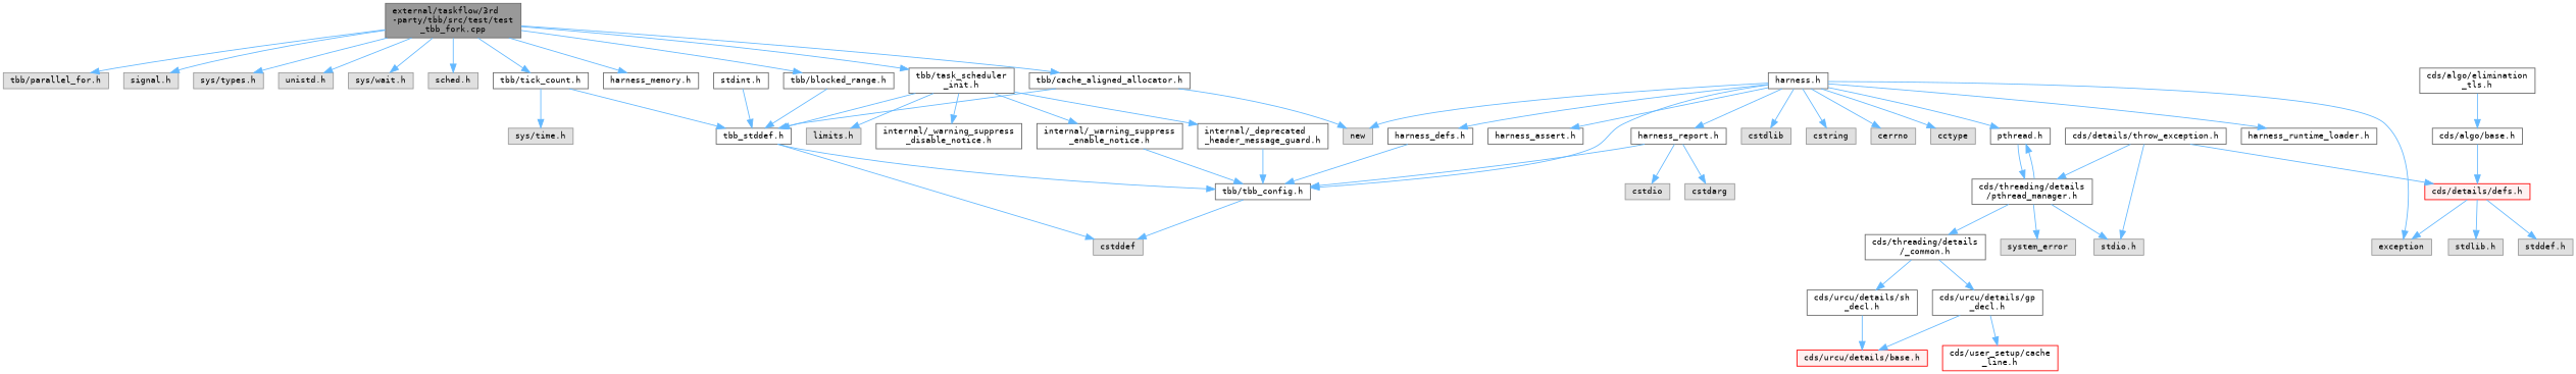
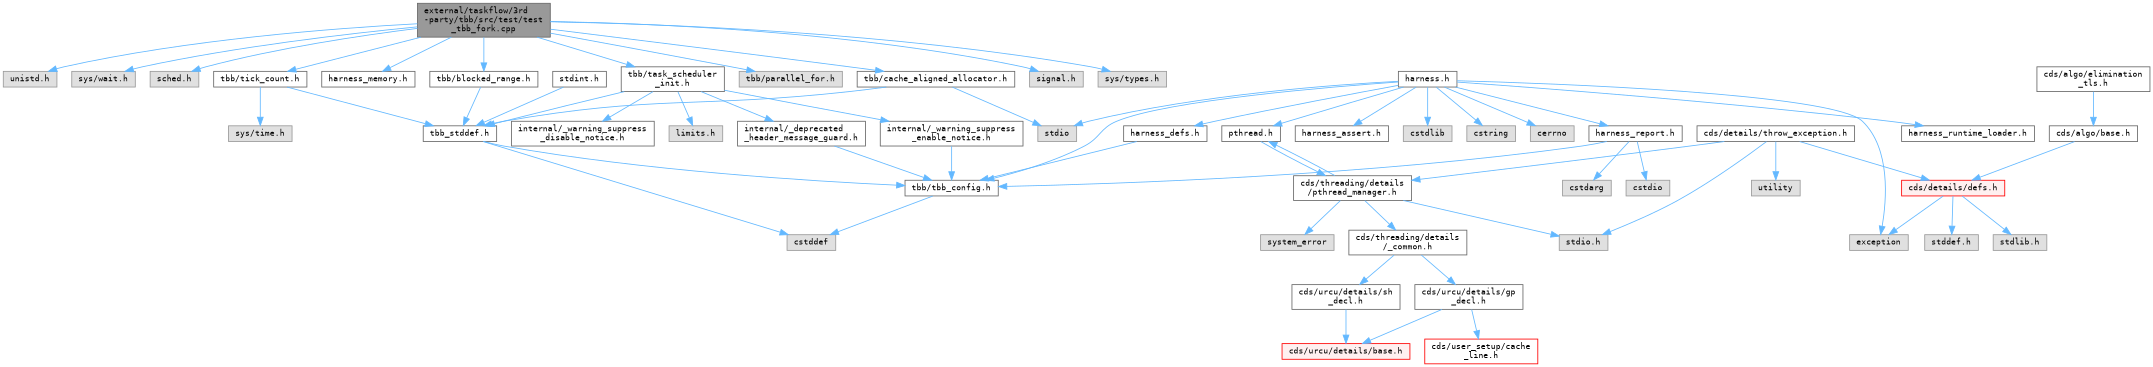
  digraph {
    fontname="DejaVu Sans Mono"
    node [color=grey40 fillcolor=white fontname="DejaVu Sans Mono" fontsize=10 shape=box style=filled]
    edge [color=steelblue1 fontname="DejaVu Sans Mono" fontsize=10 labelfontname=Helvetica labelfontsize=10 style=solid]
    n1 [color=gray40 fillcolor=grey60 fontcolor=black height=0.2 label="external/taskflow/3rd\l-party/tbb/src/test/test\l_tbb_fork.cpp" width=0.4]
    n2 [height=0.2 label="tbb/task_scheduler\l_init.h" width=0.4]
    n3 [height=0.2 label="tbb/blocked_range.h" width=0.4]
    n4 [height=0.2 label="tbb/cache_aligned_allocator.h" width=0.4]
    n5 [color=grey60 fillcolor="#E0E0E0" height=0.2 label="tbb/parallel_for.h" width=0.4]
    n6 [color=grey60 fillcolor="#E0E0E0" height=0.2 label="signal.h" width=0.4]
    n7 [color=grey60 fillcolor="#E0E0E0" height=0.2 label="sys/types.h" width=0.4]
    n8 [color=grey60 fillcolor="#E0E0E0" height=0.2 label="unistd.h" width=0.4]
    n9 [color=grey60 fillcolor="#E0E0E0" height=0.2 label="sys/wait.h" width=0.4]
    n10 [color=grey60 fillcolor="#E0E0E0" height=0.2 label="sched.h" width=0.4]
    n11 [height=0.2 label="tbb/tick_count.h" width=0.4]
    n12 [height=0.2 label="harness_memory.h" width=0.4]
    n13 [height=0.2 label="internal/_deprecated\l_header_message_guard.h" width=0.4]
    n14 [height=0.2 label="internal/_warning_suppress\l_enable_notice.h" width=0.4]
    n15 [height=0.2 label="tbb_stddef.h" width=0.4]
    n16 [color=grey60 fillcolor="#E0E0E0" height=0.2 label="limits.h" width=0.4]
    n17 [height=0.2 label="internal/_warning_suppress\l_disable_notice.h" width=0.4]
-   n18 [color=grey60 fillcolor="#E0E0E0" height=0.2 label=new width=0.4]
+   n18 [color=grey60 fillcolor="#E0E0E0" height=0.2 label=stdio width=0.4]
    n19 [height=0.2 label="harness.h" width=0.4]
    n20 [height=0.2 label="tbb/tbb_config.h" width=0.4]
    n21 [height=0.2 label="harness_defs.h" width=0.4]
    n22 [color=grey60 fillcolor="#E0E0E0" height=0.2 label=cstdlib width=0.4]
    n23 [color=grey60 fillcolor="#E0E0E0" height=0.2 label=cstring width=0.4]
    n24 [color=grey60 fillcolor="#E0E0E0" height=0.2 label=cerrno width=0.4]
-   n25 [color=grey60 fillcolor="#E0E0E0" height=0.2 label=cctype width=0.4]
    n26 [height=0.2 label="pthread.h" width=0.4]
    n27 [color=grey60 fillcolor="#E0E0E0" height=0.2 label=exception width=0.4]
    n28 [height=0.2 label="harness_runtime_loader.h" width=0.4]
    n29 [height=0.2 label="harness_report.h" width=0.4]
    n30 [height=0.2 label="harness_assert.h" width=0.4]
    n31 [color=grey60 fillcolor="#E0E0E0" height=0.2 label="sys/time.h" width=0.4]
    n32 [color=grey60 fillcolor="#E0E0E0" height=0.2 label=cstddef width=0.4]
    n33 [height=0.2 label="stdint.h" width=0.4]
    n34 [height=0.2 label="cds/threading/details\l/pthread_manager.h" width=0.4]
    n35 [color=grey60 fillcolor="#E0E0E0" height=0.2 label=cstdio width=0.4]
    n36 [color=grey60 fillcolor="#E0E0E0" height=0.2 label=cstdarg width=0.4]
    n37 [color=grey60 fillcolor="#E0E0E0" height=0.2 label=system_error width=0.4]
    n38 [color=grey60 fillcolor="#E0E0E0" height=0.2 label="stdio.h" width=0.4]
    n39 [height=0.2 label="cds/threading/details\l/_common.h" width=0.4]
    n40 [height=0.2 label="cds/urcu/details/gp\l_decl.h" width=0.4]
    n41 [height=0.2 label="cds/urcu/details/sh\l_decl.h" width=0.4]
    n42 [height=0.2 label="cds/details/throw_exception.h" width=0.4]
    n43 [color=red fillcolor="#FFF0F0" height=0.2 label="cds/details/defs.h" width=0.4]
+   n44 [color=grey60 fillcolor="#E0E0E0" height=0.2 label=utility width=0.4]
    n45 [color=red fillcolor="#FFF0F0" height=0.2 label="cds/urcu/details/base.h" width=0.4]
    n46 [color=red height=0.2 label="cds/user_setup/cache\l_line.h" width=0.4]
    n47 [height=0.2 label="cds/algo/elimination\l_tls.h" width=0.4]
    n48 [height=0.2 label="cds/algo/base.h" width=0.4]
    n49 [color=grey60 fillcolor="#E0E0E0" height=0.2 label="stddef.h" width=0.4]
    n50 [color=grey60 fillcolor="#E0E0E0" height=0.2 label="stdlib.h" width=0.4]
    n1 -> n2
    n1 -> n3
    n1 -> n4
    n1 -> n5
    n1 -> n6
    n1 -> n7
    n1 -> n8
    n1 -> n9
    n1 -> n10
    n1 -> n11
    n1 -> n12
    n2 -> n13
    n2 -> n14
    n2 -> n15
    n2 -> n16
    n2 -> n17
    n3 -> n15
    n4 -> n15
    n4 -> n18
    n11 -> n15
    n11 -> n31
    n13 -> n20
    n14 -> n20
    n15 -> n20
    n15 -> n32
    n19 -> n18
    n19 -> n20
    n19 -> n21
    n19 -> n22
    n19 -> n23
    n19 -> n24
-   n19 -> n25
    n19 -> n26
    n19 -> n27
    n19 -> n28
    n19 -> n29
    n19 -> n30
    n20 -> n32
    n21 -> n20
    n26 -> n34
    n29 -> n20
    n29 -> n35
    n29 -> n36
    n33 -> n15
    n34 -> n26
    n34 -> n37
    n34 -> n38
    n34 -> n39
    n39 -> n40
    n39 -> n41
    n40 -> n45
    n40 -> n46
    n41 -> n45
    n42 -> n34
    n42 -> n38
    n42 -> n43
+   n42 -> n44
    n43 -> n27
    n43 -> n49
    n43 -> n50
    n47 -> n48
    n48 -> n43
  }
